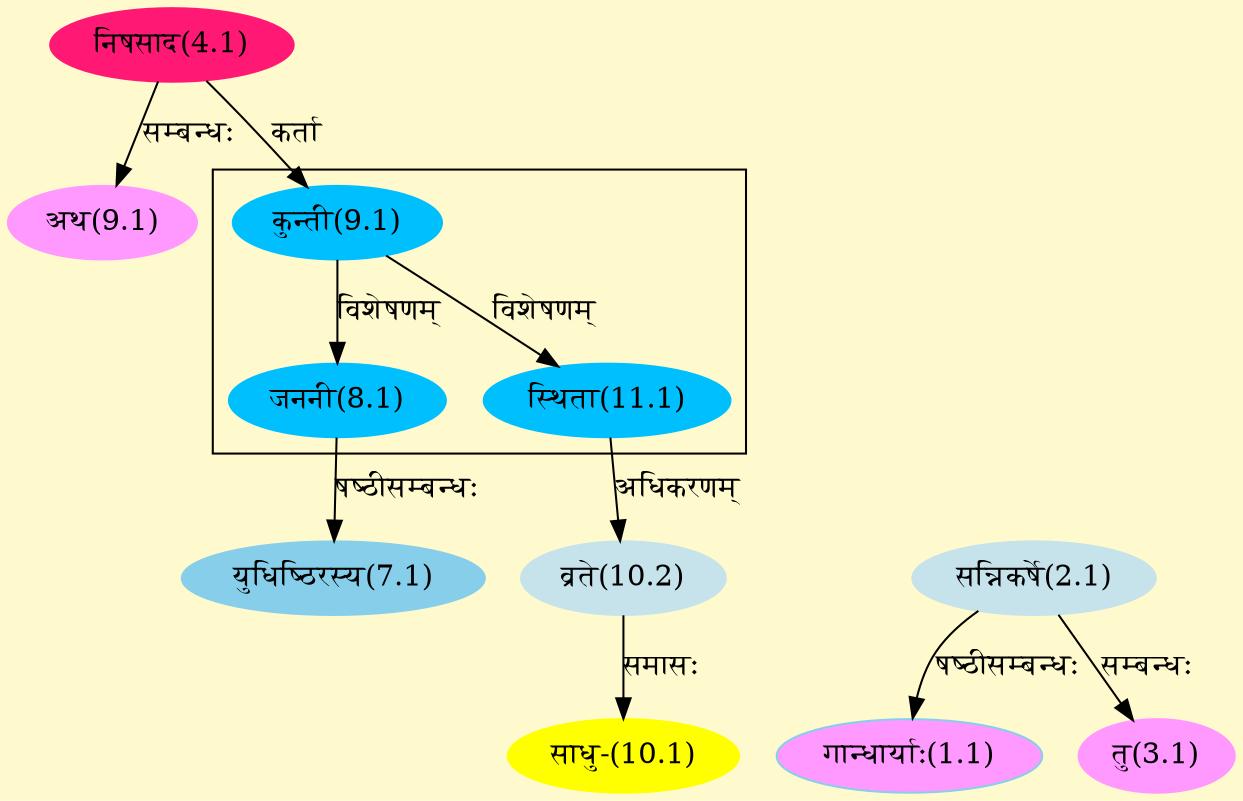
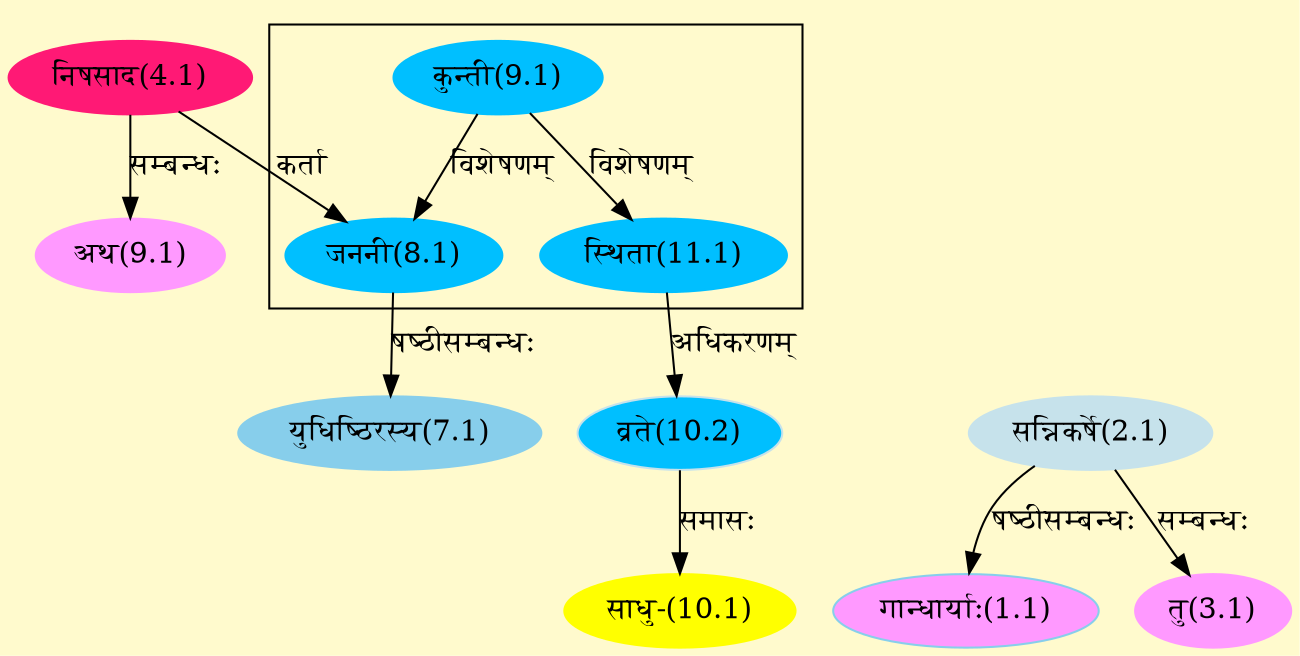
  digraph {
    bgcolor=lemonchiffon1
    compound=true
    rankdir=BT
    node [color="#00BFFF" style=filled]
    edge [dir=back]
    n1 [label="जननी(8.1)"]
    n2 [label="कुन्ती(9.1)"]
    n3 [label="स्थिता(11.1)"]
    n4 [color="#FF1975" label="निषसाद(4.1)"]
    n5 [color="#87CEEB" fillcolor="#FF99FF" label="गान्धार्याः(1.1)"]
    n6 [color="#C6E2EB" label="सन्निकर्षे(2.1)"]
    n7 [color="#FF99FF" label="तु(3.1)"]
    n8 [color="#FF99FF" label="अथ(9.1)"]
    n9 [color="#87CEEB" label="युधिष्ठिरस्य(7.1)"]
    n10 [color="#FFFF00" label="साधु-(10.1)"]
-   n11 [color="#C6E2EB" label="व्रते(10.2)"]
+   n11 [color="#C6E2EB" label="व्रते(10.2)" fillcolor="#00BFFF"]
    subgraph cluster_1 {
      n1
      n2
      n3
    }
    n1 -> n2 [label="विशेषणम्"]
-   n2 -> n4 [label="कर्ता"]
+   n1 -> n4 [label="कर्ता"]
    n3 -> n2 [label="विशेषणम्"]
    n5 -> n6 [label="षष्ठीसम्बन्धः"]
    n7 -> n6 [label="सम्बन्धः"]
    n8 -> n4 [label="सम्बन्धः"]
    n9 -> n1 [label="षष्ठीसम्बन्धः"]
    n10 -> n11 [label="समासः"]
    n11 -> n3 [label="अधिकरणम्"]
  }
